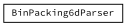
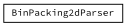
  digraph {
    rankdir=LR
    fontname="Source Code Pro"
-   n1 [color=black fillcolor=white fontname="Source Code Pro" fontsize=10 height=0.2 label=BinPacking6dParser shape=record style=filled width=0.4]
+   n1 [color=black fillcolor=white fontname="Source Code Pro" fontsize=10 height=0.2 label=BinPacking2dParser shape=record style=filled width=0.4]
  }
